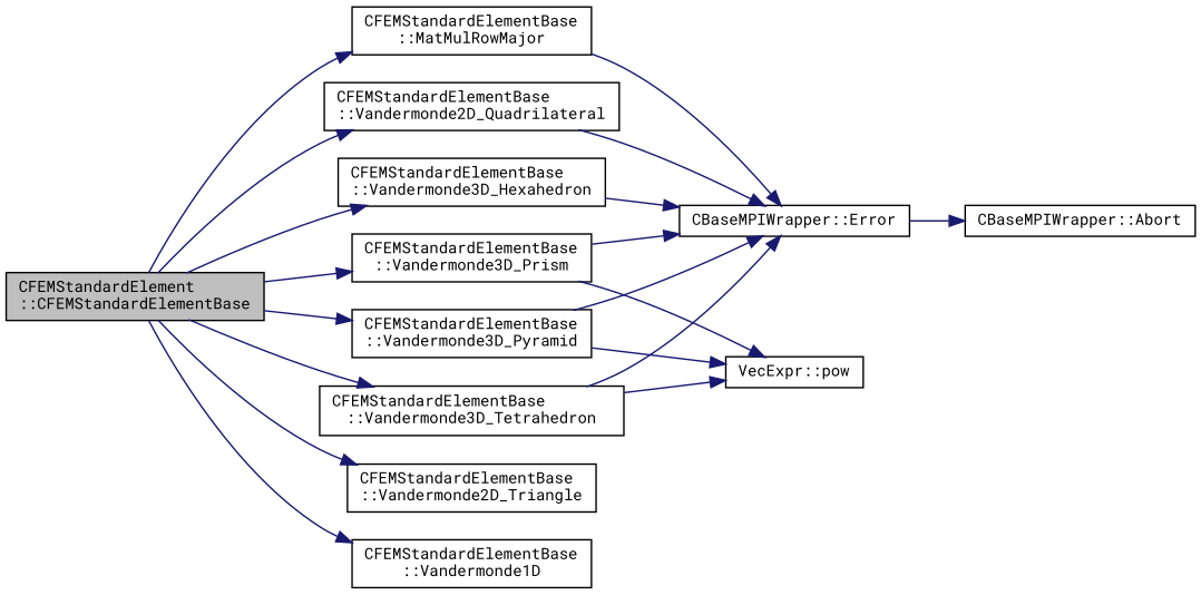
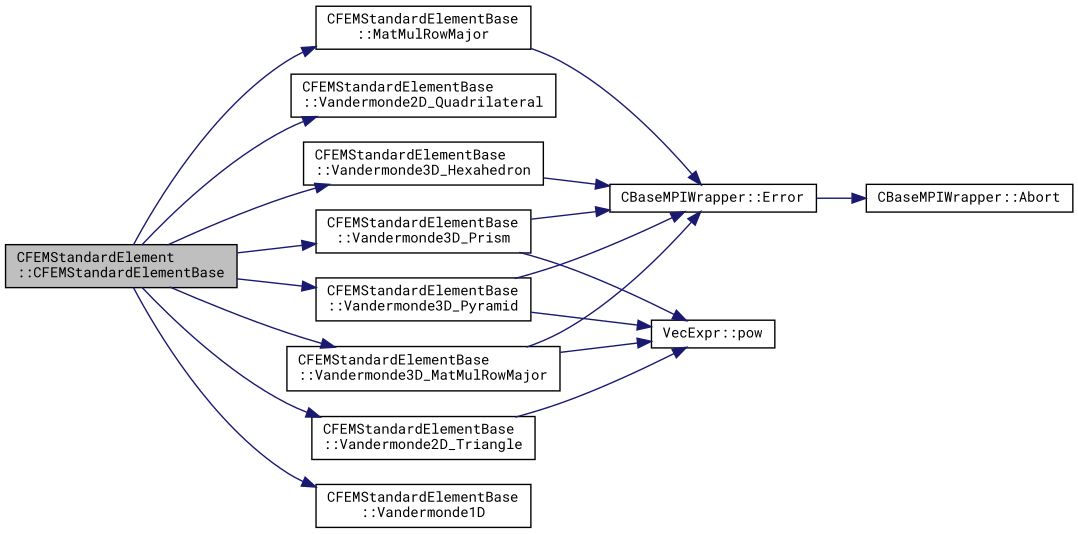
  digraph {
    fontname="Roboto Mono"
    rankdir=LR
    node [color=black fillcolor=white fontname="Roboto Mono" fontsize=10 shape=record style=filled]
    edge [color=midnightblue fontname="Roboto Mono" fontsize=10 labelfontname=Helvetica labelfontsize=10 style=solid]
    n1 [fillcolor=grey75 fontcolor=black height=0.2 label="CFEMStandardElement\l::CFEMStandardElementBase" width=0.4]
    n2 [height=0.2 label="CFEMStandardElementBase\l::MatMulRowMajor" width=0.4]
    n3 [height=0.2 label="CFEMStandardElementBase\l::Vandermonde1D" width=0.4]
    n4 [height=0.2 label="CFEMStandardElementBase\l::Vandermonde2D_Quadrilateral" width=0.4]
    n5 [height=0.2 label="CFEMStandardElementBase\l::Vandermonde2D_Triangle" width=0.4]
    n6 [height=0.2 label="CFEMStandardElementBase\l::Vandermonde3D_Hexahedron" width=0.4]
    n7 [height=0.2 label="CFEMStandardElementBase\l::Vandermonde3D_Prism" width=0.4]
    n8 [height=0.2 label="CFEMStandardElementBase\l::Vandermonde3D_Pyramid" width=0.4]
-   n9 [height=0.2 label="CFEMStandardElementBase\l::Vandermonde3D_Tetrahedron" width=0.4]
+   n9 [height=0.2 label="CFEMStandardElementBase\l::Vandermonde3D_MatMulRowMajor" width=0.4]
    n10 [height=0.2 label="CBaseMPIWrapper::Error" width=0.4]
    n11 [height=0.2 label="VecExpr::pow" width=0.4]
    n12 [height=0.2 label="CBaseMPIWrapper::Abort" width=0.4]
    n1 -> n2
    n1 -> n3
    n1 -> n4
    n1 -> n5
    n1 -> n6
    n1 -> n7
    n1 -> n8
    n1 -> n9
    n2 -> n10
-   n4 -> n10
+   n5 -> n11
    n6 -> n10
    n7 -> n10
    n7 -> n11
    n8 -> n10
    n8 -> n11
    n9 -> n10
    n9 -> n11
    n10 -> n12
  }
